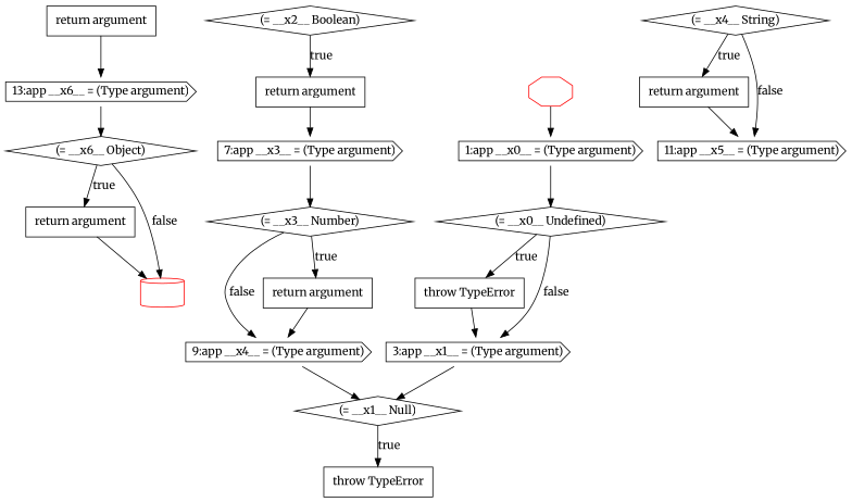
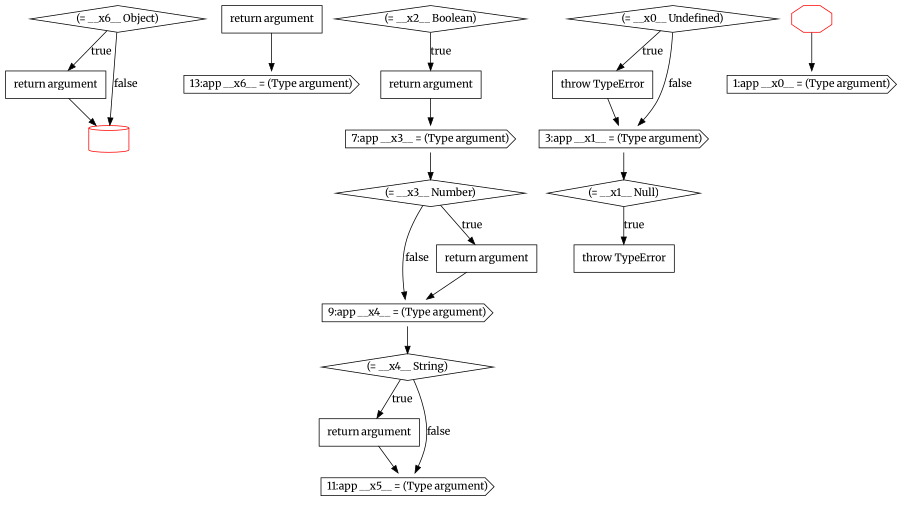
  digraph {
    fontname=Merriweather
    node [color=black fillcolor=white fontname=Merriweather shape=none style=filled]
    edge [color=black fontname=Merriweather]
    n1 [label=<<font color="black">     <table border="0" cellborder="1" cellspacing="0" cellpadding="10">       <tr><td align="left">return argument</td></tr>     </table>   </font>> margin=0]
    n2 [color=red label=" " shape=cylinder]
    n3 [label=<<font color="black">     <table border="0" cellborder="1" cellspacing="0" cellpadding="10">       <tr><td align="left">return argument</td></tr>     </table>   </font>> margin=0]
    n4 [label=<<font color="black">13:app __x6__ = (Type argument)</font>> shape=cds]
    n5 [label=<<font color="black">(= __x6__ Object)</font>> shape=diamond]
    n6 [label=<<font color="black">(= __x2__ Boolean)</font>> shape=diamond]
    n7 [label=<<font color="black">     <table border="0" cellborder="1" cellspacing="0" cellpadding="10">       <tr><td align="left">return argument</td></tr>     </table>   </font>> margin=0]
    n8 [label=<<font color="black">7:app __x3__ = (Type argument)</font>> shape=cds]
    n9 [label=<<font color="black">(= __x3__ Number)</font>> shape=diamond]
    n10 [label=<<font color="black">(= __x1__ Null)</font>> shape=diamond]
    n11 [label=<<font color="black">     <table border="0" cellborder="1" cellspacing="0" cellpadding="10">       <tr><td align="left">throw TypeError</td></tr>     </table>   </font>> margin=0]
    n12 [label=<<font color="black">(= __x4__ String)</font>> shape=diamond]
    n13 [label=<<font color="black">     <table border="0" cellborder="1" cellspacing="0" cellpadding="10">       <tr><td align="left">return argument</td></tr>     </table>   </font>> margin=0]
    n14 [label=<<font color="black">11:app __x5__ = (Type argument)</font>> shape=cds]
    n15 [label=<<font color="black">     <table border="0" cellborder="1" cellspacing="0" cellpadding="10">       <tr><td align="left">throw TypeError</td></tr>     </table>   </font>> margin=0]
    n16 [label=<<font color="black">3:app __x1__ = (Type argument)</font>> shape=cds]
    n17 [label=<<font color="black">9:app __x4__ = (Type argument)</font>> shape=cds]
    n18 [label=<<font color="black">     <table border="0" cellborder="1" cellspacing="0" cellpadding="10">       <tr><td align="left">return argument</td></tr>     </table>   </font>> margin=0]
    n19 [label=<<font color="black">1:app __x0__ = (Type argument)</font>> shape=cds]
    n20 [label=<<font color="black">(= __x0__ Undefined)</font>> shape=diamond]
    n21 [color=red label=" " shape=octagon]
    n1 -> n2
    n3 -> n4
-   n4 -> n5
    n5 -> n1 [label=<<font color="black">true</font>>]
    n5 -> n2 [label=<<font color="black">false</font>>]
    n6 -> n7 [label=<<font color="black">true</font>>]
    n7 -> n8
    n8 -> n9
    n9 -> n17 [label=<<font color="black">false</font>>]
    n9 -> n18 [label=<<font color="black">true</font>>]
    n10 -> n11 [label=<<font color="black">true</font>>]
    n12 -> n13 [label=<<font color="black">true</font>>]
    n12 -> n14 [label=<<font color="black">false</font>>]
    n13 -> n14
    n15 -> n16
    n16 -> n10
-   n17 -> n10
+   n17 -> n12
    n18 -> n17
-   n19 -> n20
    n20 -> n15 [label=<<font color="black">true</font>>]
    n20 -> n16 [label=<<font color="black">false</font>>]
    n21 -> n19
  }
